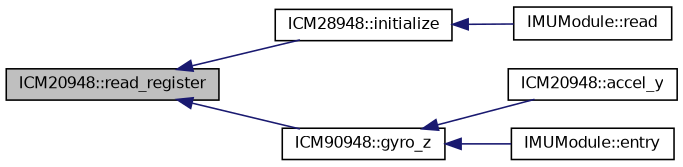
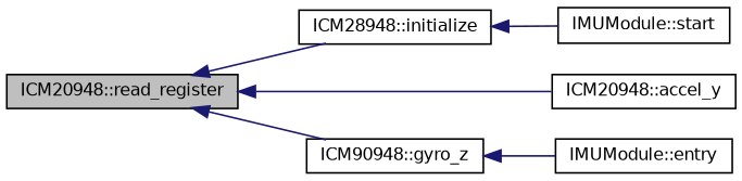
  digraph {
    rankdir=LR
    node [color=black fillcolor=white fontname=Helvetica fontsize=10 shape=record style=filled]
    edge [color=midnightblue dir=back fontname=Helvetica fontsize=10 labelfontname=Helvetica labelfontsize=10 style=solid]
    n1 [fillcolor=grey75 fontcolor=black height=0.2 label="ICM20948::read_register" width=0.4]
    n2 [height=0.2 label="ICM28948::initialize" width=0.4]
    n3 [height=0.2 label="ICM90948::gyro_z" width=0.4]
    n4 [height=0.2 label="ICM20948::accel_y" width=0.4]
-   n5 [height=0.2 label="IMUModule::read" width=0.4]
+   n5 [height=0.2 label="IMUModule::start" width=0.4]
    n6 [height=0.2 label="IMUModule::entry" width=0.4]
    n1 -> n2
    n1 -> n3
-   n3 -> n4
+   n1 -> n4
    n2 -> n5
    n3 -> n6
  }
